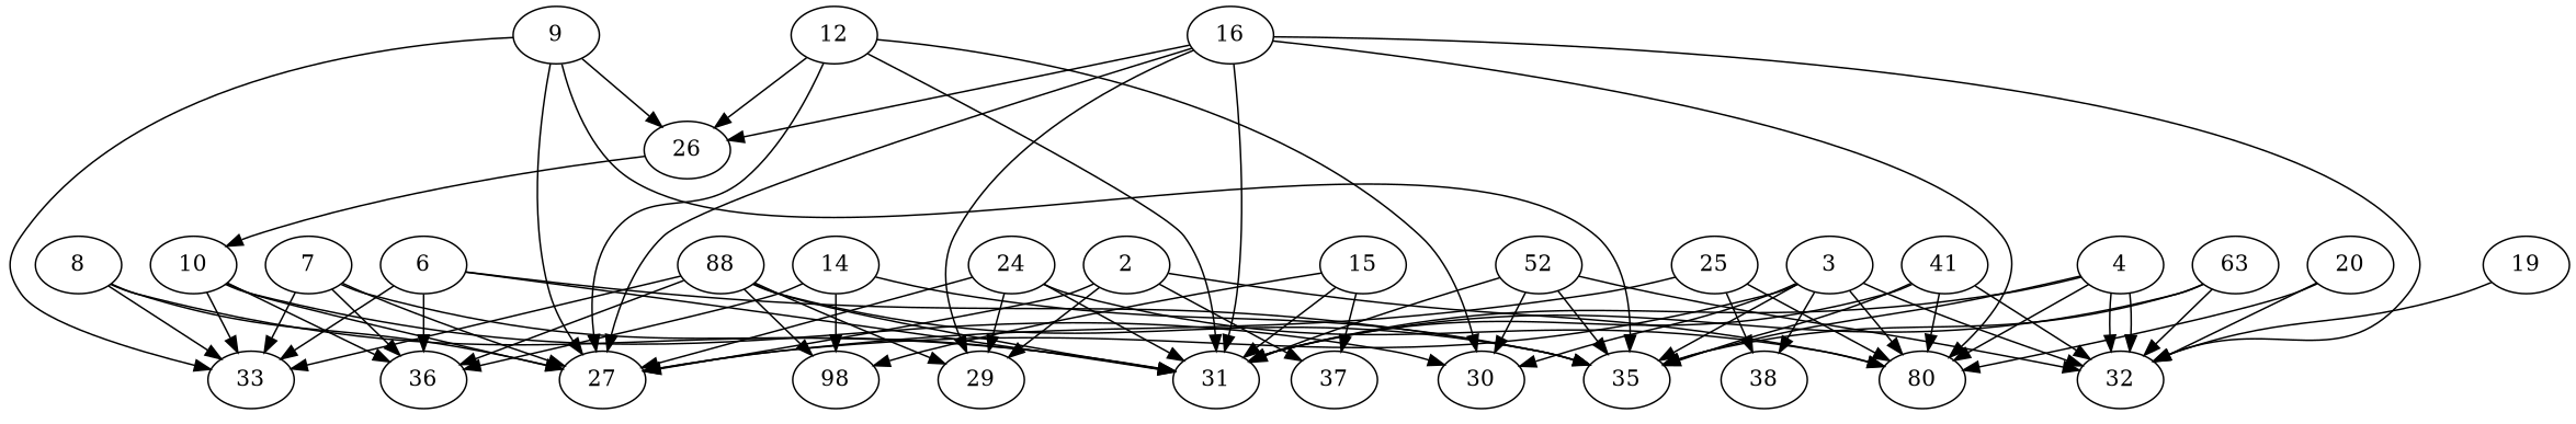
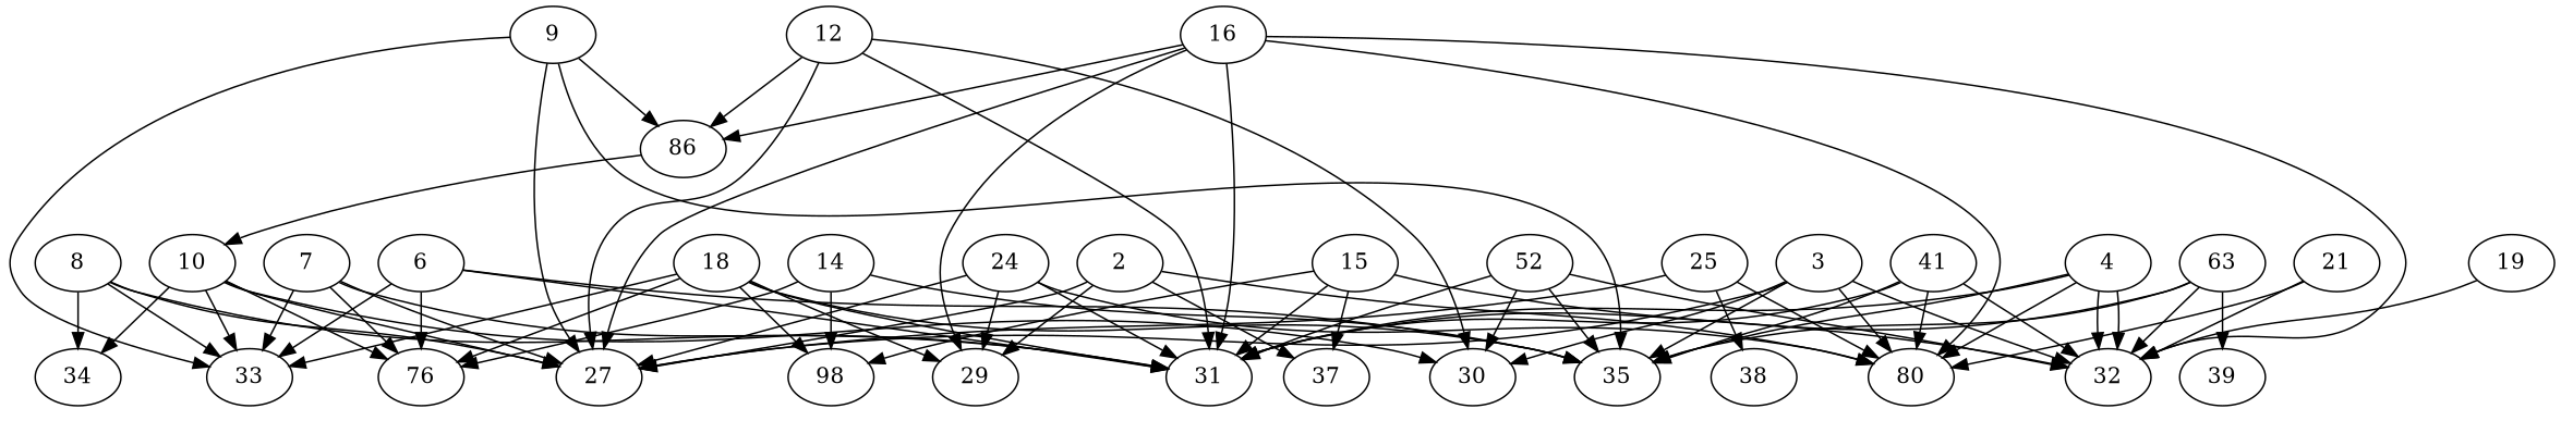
  digraph {
    node [alpha=0.14]
    n1 [alpha=0.02 expect_size=23354368 label=98]
    32 [alpha=0.04 expect_size=44123136]
    37 [alpha=0.13 expect_size=19329024]
    2 [alpha=0.02 expect_size=49164288]
    27 [expect_size=15137792]
    29 [alpha=0.15 expect_size=47805440]
    n7 [alpha=0.08 expect_size=43560960 label=80]
    3 [alpha=0.06 expect_size=15479808]
    30 [expect_size=13448192]
    35 [alpha=0.05 expect_size=35940352]
    38 [alpha=0.09 expect_size=51391488]
    4 [alpha=0.15 expect_size=25438208]
    31 [alpha=0.18 expect_size=37633024]
-   36 [alpha=0.11 expect_size=28665856]
+   36 [alpha=0.11 expect_size=28665856 label=76]
    6 [alpha=0.19 expect_size=41928704]
    33 [alpha=0.15 expect_size=29655040]
    7 [alpha=0.18 expect_size=48704512]
    8 [alpha=0.16 expect_size=30380032]
+   34 [alpha=0.17 expect_size=51653632]
    9 [expect_size=16786432]
-   26 [alpha=0.16 expect_size=30297088]
+   26 [alpha=0.16 expect_size=30297088 label=86]
    10 [alpha=0.17 expect_size=19038208]
    12 [alpha=0.06 expect_size=11333632]
    n24 [alpha=0.13 expect_size=16368640 label=63]
+   39 [alpha=0.16 expect_size=8435712]
    14 [alpha=0.13 expect_size=31440896]
    15 [alpha=0.04 expect_size=19249152]
    16 [expect_size=46067712]
-   18 [alpha=0.10 expect_size=39701504 label=88]
+   18 [alpha=0.10 expect_size=39701504]
    19 [alpha=0.05 expect_size=30267392]
-   20 [alpha=0.10 expect_size=16310272]
+   20 [alpha=0.10 expect_size=16310272 label=21]
    n32 [alpha=0.03 expect_size=10131456 label=41]
    n33 [expect_size=38105088 label=52]
    24 [alpha=0.13 expect_size=36823040]
    25 [alpha=0.17 expect_size=20308992]
    2 -> 37
    2 -> 27
    2 -> 29
    2 -> n7
    3 -> 32
    3 -> 27
    3 -> n7
    3 -> 30
    3 -> 35
-   3 -> 38
    4 -> 32
    4 -> 32
    4 -> n7
    4 -> 35
    4 -> 31
    6 -> 35
    6 -> 31
    6 -> 36
    6 -> 33
    7 -> 27
    7 -> 31
    7 -> 36
    7 -> 33
    8 -> 27
    8 -> 31
    8 -> 33
+   8 -> 34
    9 -> 27
    9 -> 35
    9 -> 33
    9 -> 26
    26 -> 10
    10 -> 27
    10 -> 30
    10 -> 36
    10 -> 33
+   10 -> 34
    12 -> 27
    12 -> 30
    12 -> 31
    12 -> 26
    n24 -> 32
    n24 -> 35
    n24 -> 31
+   n24 -> 39
    14 -> n1
    14 -> 35
    14 -> 36
    15 -> n1
+   15 -> 32
    15 -> 37
    15 -> 31
    16 -> 32
    16 -> 27
    16 -> 29
    16 -> n7
    16 -> 31
    16 -> 26
    18 -> n1
    18 -> 29
    18 -> 35
    18 -> 31
    18 -> 36
    18 -> 33
    19 -> 32
    20 -> 32
    20 -> n7
    n32 -> 32
    n32 -> n7
    n32 -> 35
    n32 -> 31
    n33 -> 32
    n33 -> 30
    n33 -> 35
    n33 -> 31
    24 -> 27
    24 -> 29
    24 -> n7
    24 -> 31
    25 -> 27
    25 -> n7
    25 -> 38
  }
